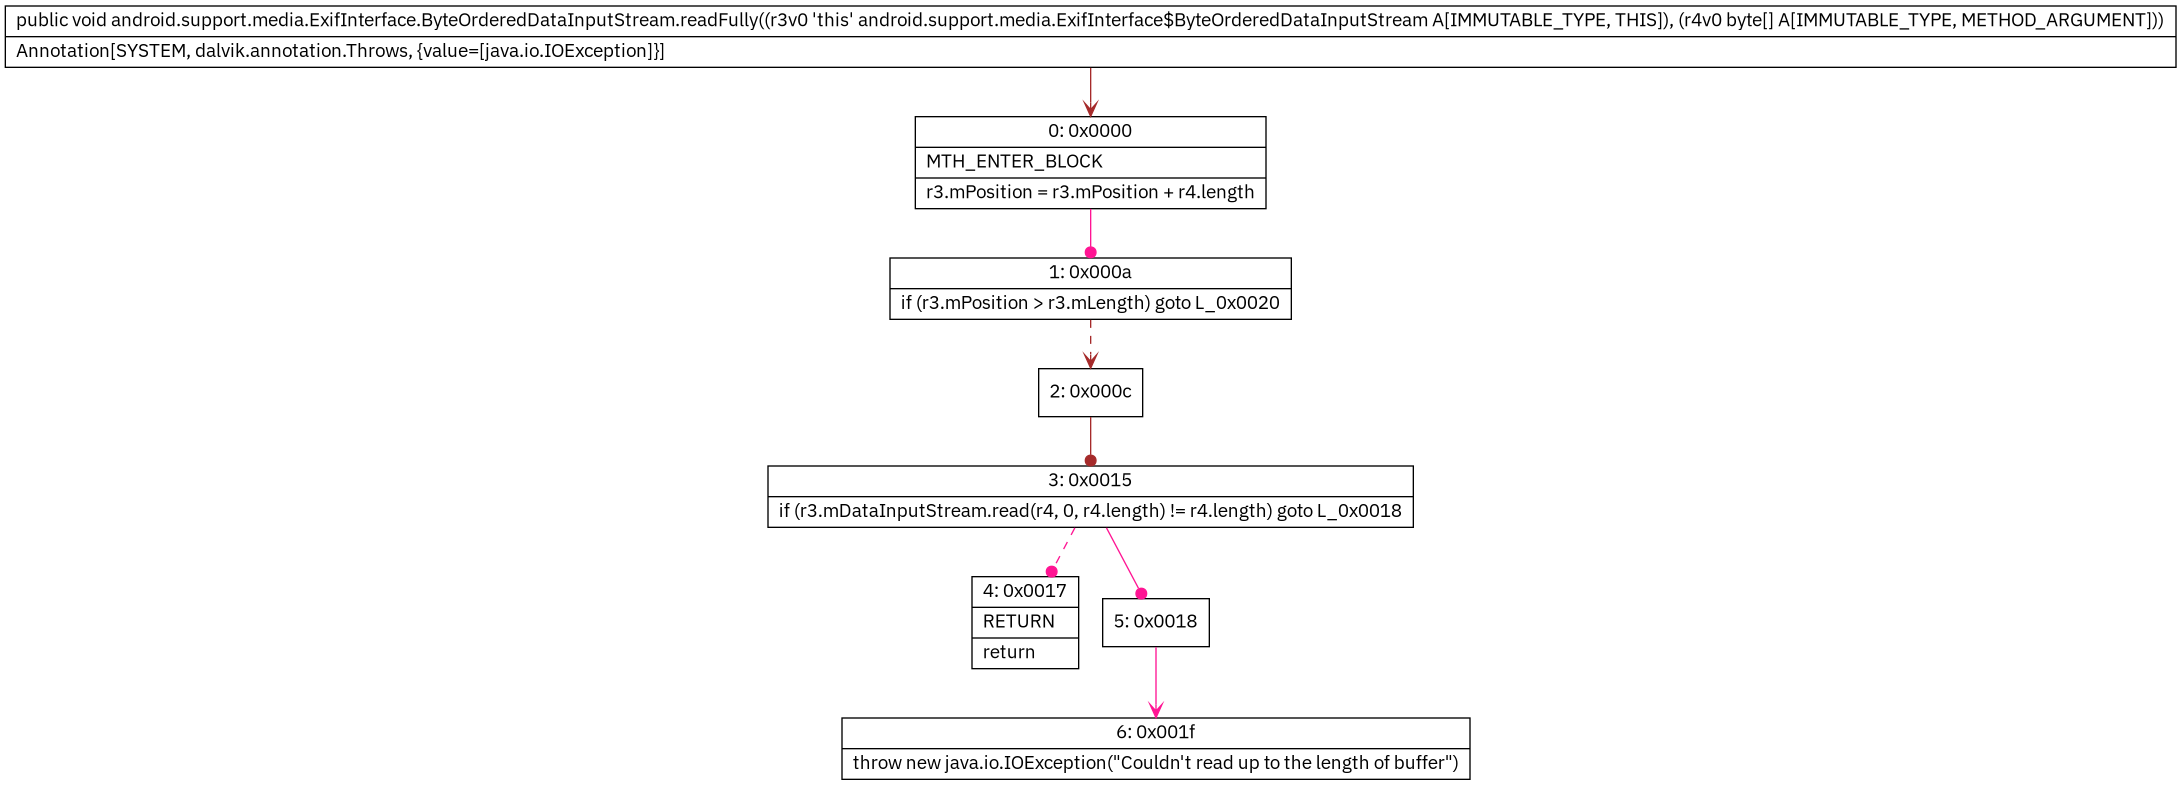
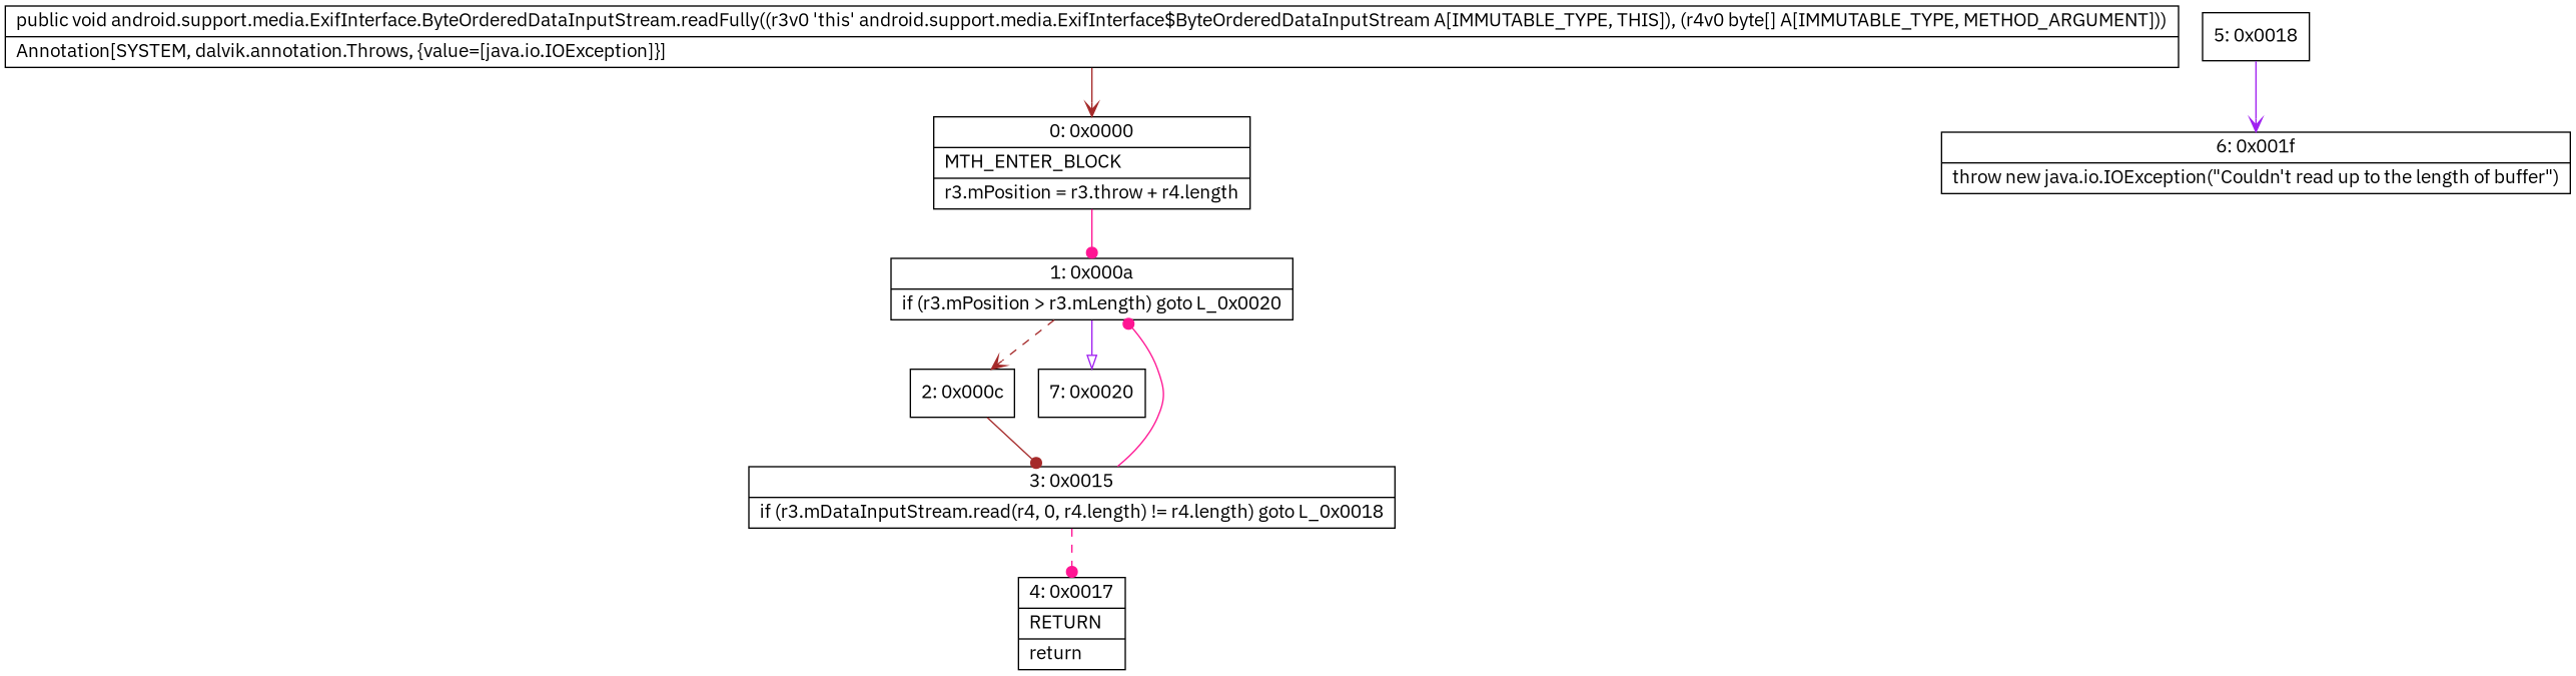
  digraph {
    fontname="IBM Plex Sans"
    node [fontname="IBM Plex Sans" shape=record]
    edge [arrowhead=dot color=deeppink fontname="IBM Plex Sans"]
-   n1 [label="{0\:\ 0x0000|MTH_ENTER_BLOCK\l|r3.mPosition = r3.mPosition + r4.length\l}"]
+   n1 [label="{0\:\ 0x0000|MTH_ENTER_BLOCK\l|r3.mPosition = r3.throw + r4.length\l}"]
    n2 [label="{1\:\ 0x000a|if (r3.mPosition \> r3.mLength) goto L_0x0020\l}"]
    n3 [label="{2\:\ 0x000c}"]
+   n4 [label="{7\:\ 0x0020}"]
    n5 [label="{3\:\ 0x0015|if (r3.mDataInputStream.read(r4, 0, r4.length) != r4.length) goto L_0x0018\l}"]
    n6 [label="{4\:\ 0x0017|RETURN\l|return\l}"]
    n7 [label="{5\:\ 0x0018}"]
    n8 [label="{6\:\ 0x001f|throw new java.io.IOException(\"Couldn't read up to the length of buffer\")\l}"]
    n9 [label="{public void android.support.media.ExifInterface.ByteOrderedDataInputStream.readFully((r3v0 'this' android.support.media.ExifInterface$ByteOrderedDataInputStream A[IMMUTABLE_TYPE, THIS]), (r4v0 byte[] A[IMMUTABLE_TYPE, METHOD_ARGUMENT]))  | Annotation[SYSTEM, dalvik.annotation.Throws, \{value=[java.io.IOException]\}]\l}"]
    n1 -> n2
    n2 -> n3 [arrowhead=vee color=brown style=dashed]
+   n2 -> n4 [arrowhead=onormal color=purple]
    n3 -> n5 [color=brown]
    n5 -> n6 [style=dashed]
-   n5 -> n7
-   n7 -> n8 [arrowhead=vee]
+   n5 -> n2
+   n7 -> n8 [arrowhead=vee color=purple]
    n9 -> n1 [arrowhead=vee color=brown]
  }
